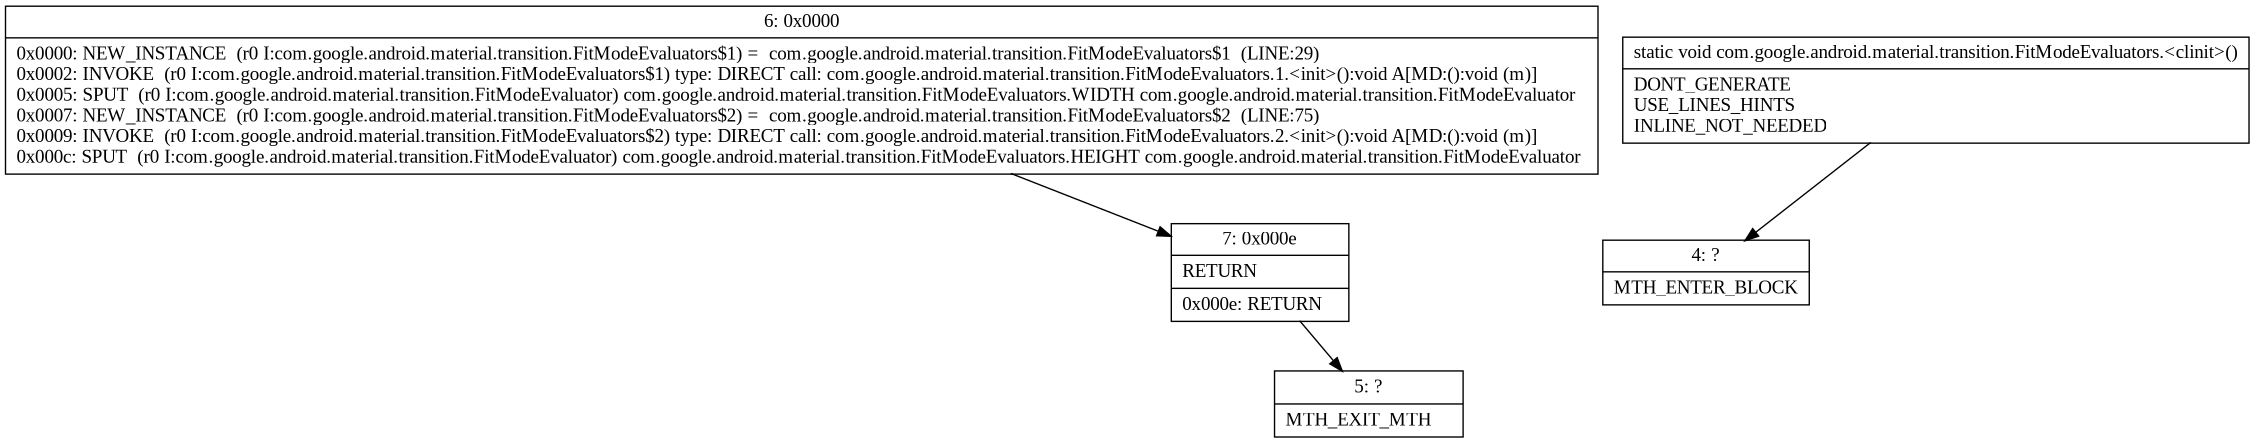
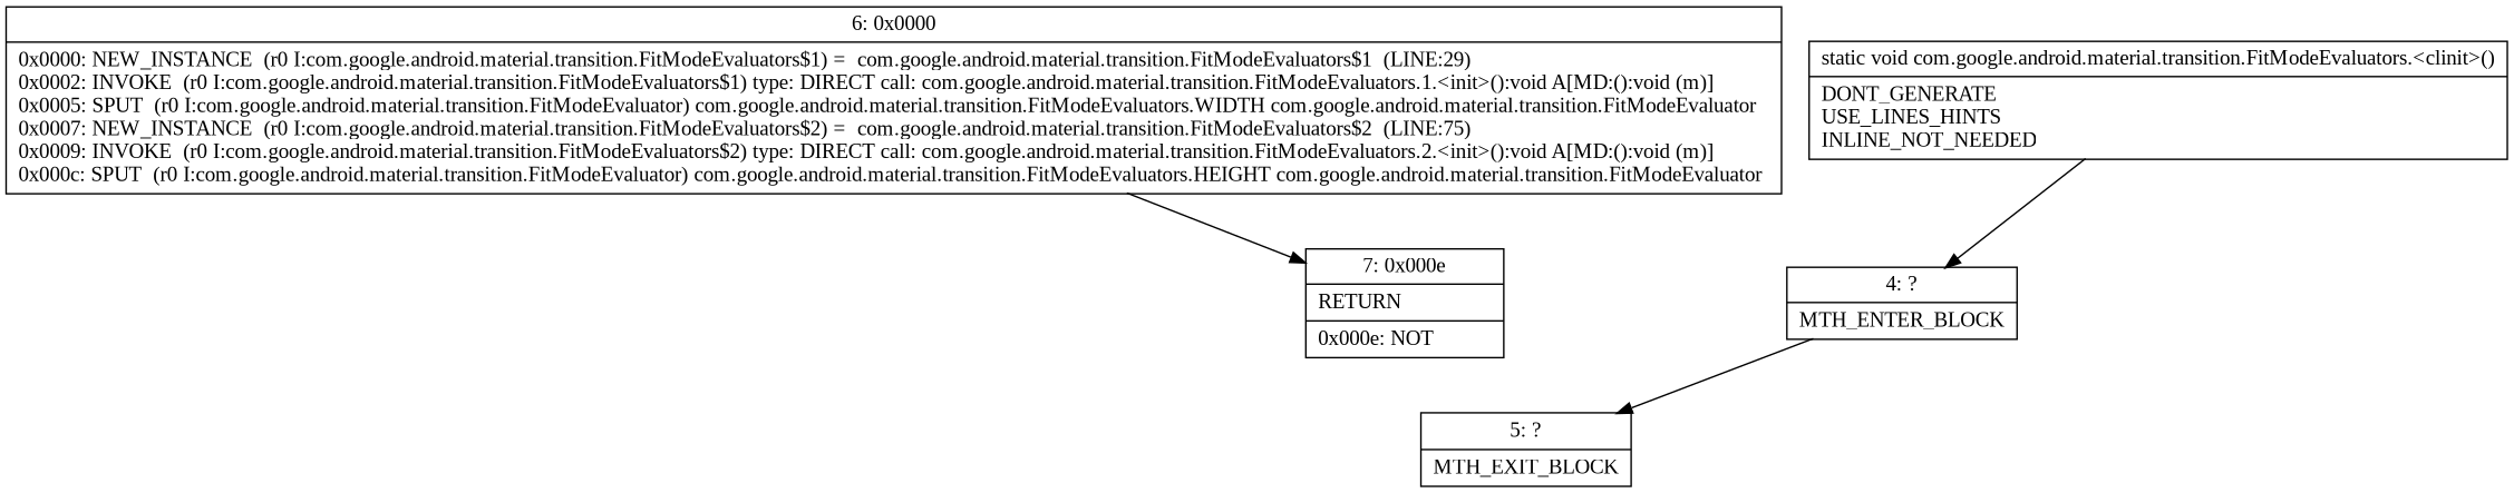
  digraph {
    fontname="Liberation Serif"
    node [fontname="Liberation Serif" shape=record]
    edge [fontname="Liberation Serif"]
    n1 [label="{4\:\ ?|MTH_ENTER_BLOCK\l}"]
    n2 [label="{6\:\ 0x0000|0x0000: NEW_INSTANCE  (r0 I:com.google.android.material.transition.FitModeEvaluators$1) =  com.google.android.material.transition.FitModeEvaluators$1  (LINE:29)\l0x0002: INVOKE  (r0 I:com.google.android.material.transition.FitModeEvaluators$1) type: DIRECT call: com.google.android.material.transition.FitModeEvaluators.1.\<init\>():void A[MD:():void (m)]\l0x0005: SPUT  (r0 I:com.google.android.material.transition.FitModeEvaluator) com.google.android.material.transition.FitModeEvaluators.WIDTH com.google.android.material.transition.FitModeEvaluator \l0x0007: NEW_INSTANCE  (r0 I:com.google.android.material.transition.FitModeEvaluators$2) =  com.google.android.material.transition.FitModeEvaluators$2  (LINE:75)\l0x0009: INVOKE  (r0 I:com.google.android.material.transition.FitModeEvaluators$2) type: DIRECT call: com.google.android.material.transition.FitModeEvaluators.2.\<init\>():void A[MD:():void (m)]\l0x000c: SPUT  (r0 I:com.google.android.material.transition.FitModeEvaluator) com.google.android.material.transition.FitModeEvaluators.HEIGHT com.google.android.material.transition.FitModeEvaluator \l}"]
-   n3 [label="{7\:\ 0x000e|RETURN\l|0x000e: RETURN   \l}"]
-   n4 [label="{5\:\ ?|MTH_EXIT_MTH\l}"]
+   n3 [label="{7\:\ 0x000e|RETURN\l|0x000e: NOT   \l}"]
+   n4 [label="{5\:\ ?|MTH_EXIT_BLOCK\l}"]
    n5 [label="{static void com.google.android.material.transition.FitModeEvaluators.\<clinit\>()  | DONT_GENERATE\lUSE_LINES_HINTS\lINLINE_NOT_NEEDED\l}"]
    n2 -> n3
-   n3 -> n4
+   n1 -> n4
    n5 -> n1
  }
